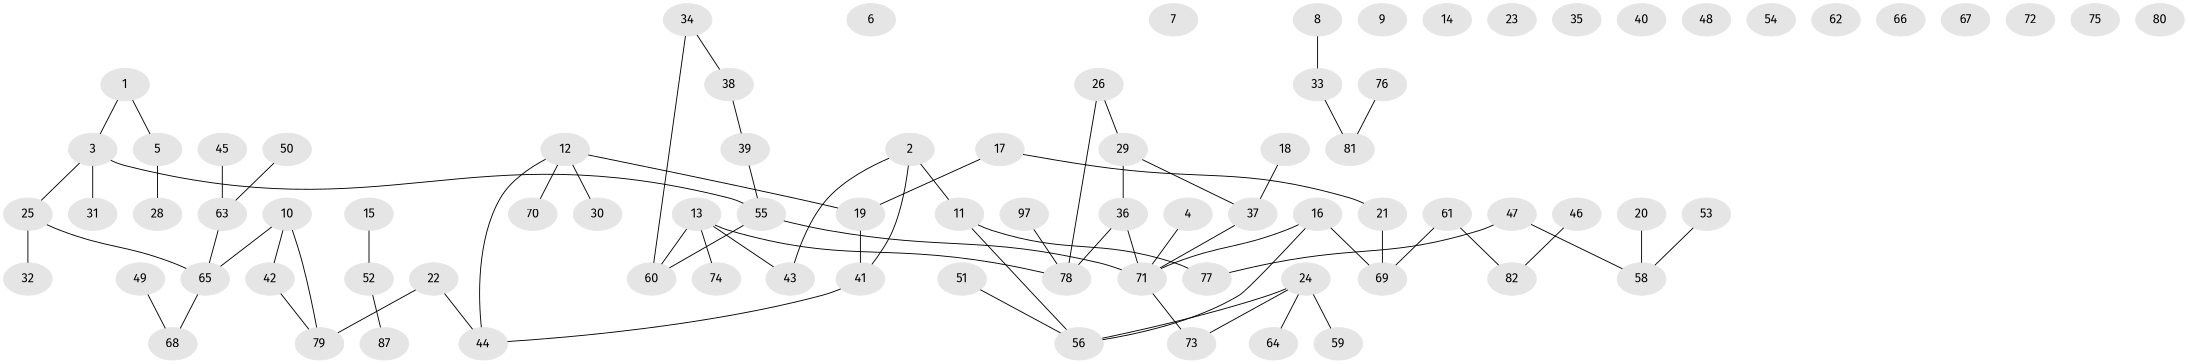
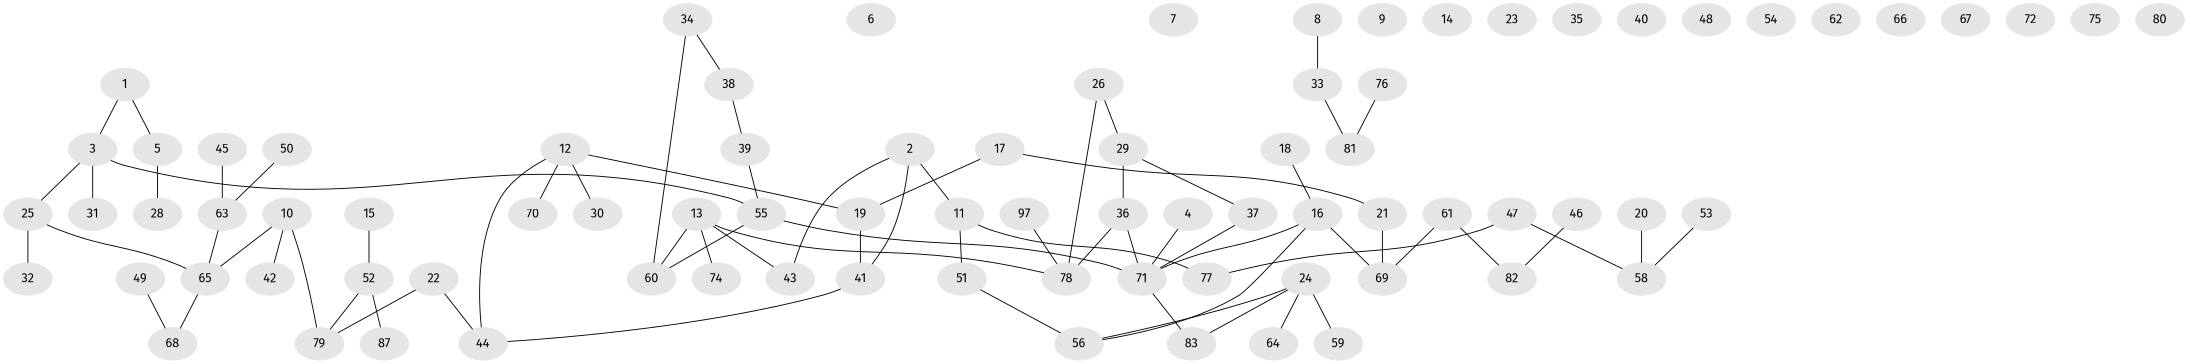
  graph {
    fontname="Fira Sans"
    node [color=gray90 fontname="Fira Sans" style=filled]
    edge [fontname="Fira Sans"]
    1
    3
    5
    25
    31
    55
    28
    2
    11
    41
    43
    56
    77
    44
    65
    32
    71
    60
    4
-   73
+   73 [label=83]
    6
    7
    8
    33
    81
    9
    10
    42
    79
    68
    12
    19
    30
    70
    13
    74
    78
    14
    15
    52
    n41 [label=87]
    16
    69
    17
    21
    18
    37
    20
    58
    22
    23
    24
    59
    64
    26
    29
    36
    n58 [label=97]
    34
    38
    39
    35
    40
    45
    63
    46
    82
    47
    48
    49
    50
    51
    53
    54
    61
    62
    66
    67
    72
    75
    76
    80
    1 -- 3
    1 -- 5
    3 -- 25
    3 -- 31
    3 -- 55
    5 -- 28
    25 -- 65
    25 -- 32
    55 -- 71
    55 -- 60
    2 -- 11
    2 -- 41
    2 -- 43
-   11 -- 56
+   11 -- 51
    11 -- 77
    41 -- 44
    65 -- 68
    71 -- 73
    4 -- 71
    8 -- 33
    33 -- 81
    10 -- 65
    10 -- 42
    10 -- 79
    12 -- 44
    12 -- 19
    12 -- 30
    12 -- 70
    19 -- 41
    13 -- 43
    13 -- 60
    13 -- 74
    13 -- 78
    15 -- 52
-   42 -- 79
+   52 -- 79
    52 -- n41
    16 -- 56
    16 -- 71
    16 -- 69
    17 -- 19
    17 -- 21
    21 -- 69
-   18 -- 37
+   18 -- 16
    37 -- 71
    20 -- 58
    22 -- 44
    22 -- 79
    24 -- 56
    24 -- 73
    24 -- 59
    24 -- 64
    26 -- 78
    26 -- 29
    29 -- 37
    29 -- 36
    36 -- 71
    36 -- 78
    n58 -- 78
    34 -- 60
    34 -- 38
    38 -- 39
    39 -- 55
    45 -- 63
    63 -- 65
    46 -- 82
    47 -- 77
    47 -- 58
    49 -- 68
    50 -- 63
    51 -- 56
    53 -- 58
    61 -- 69
    61 -- 82
    76 -- 81
  }
